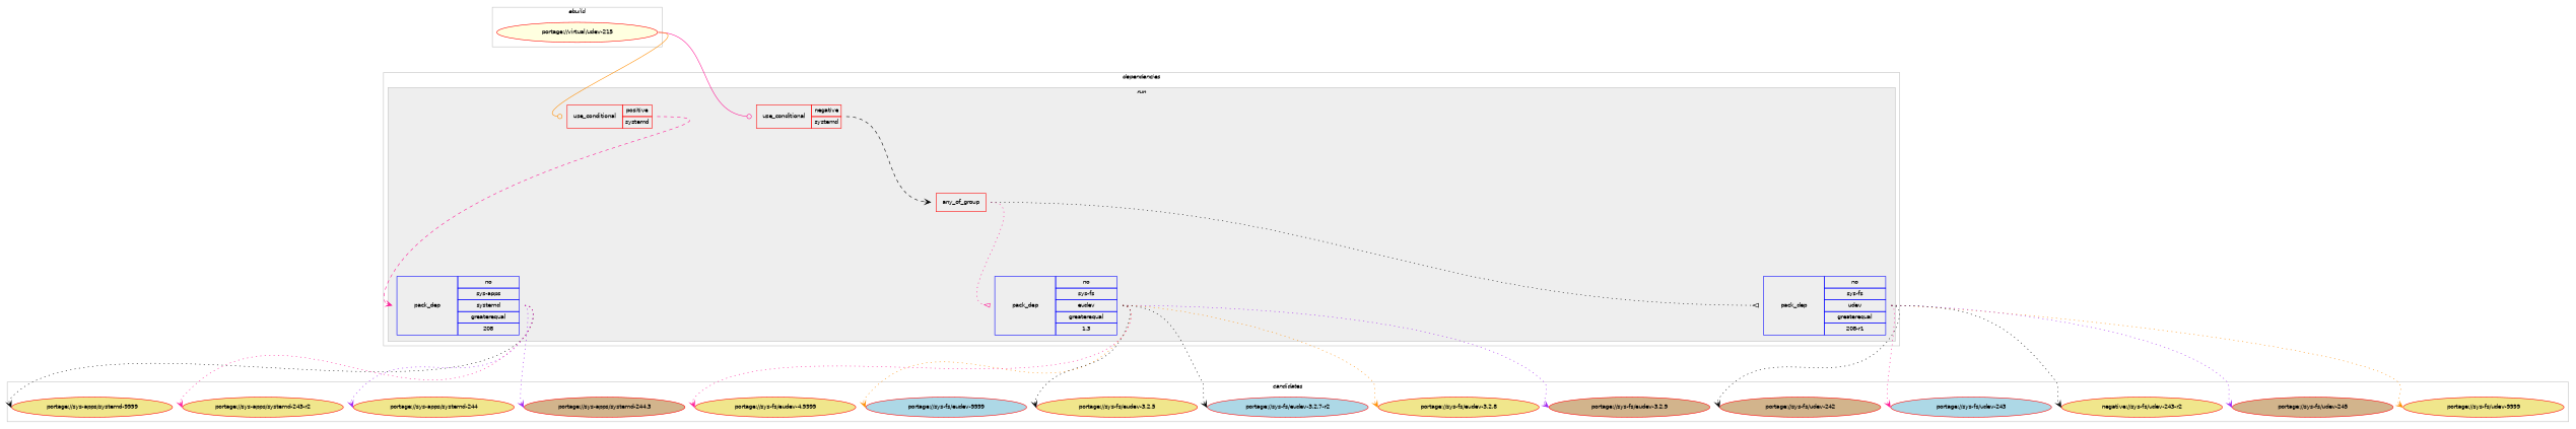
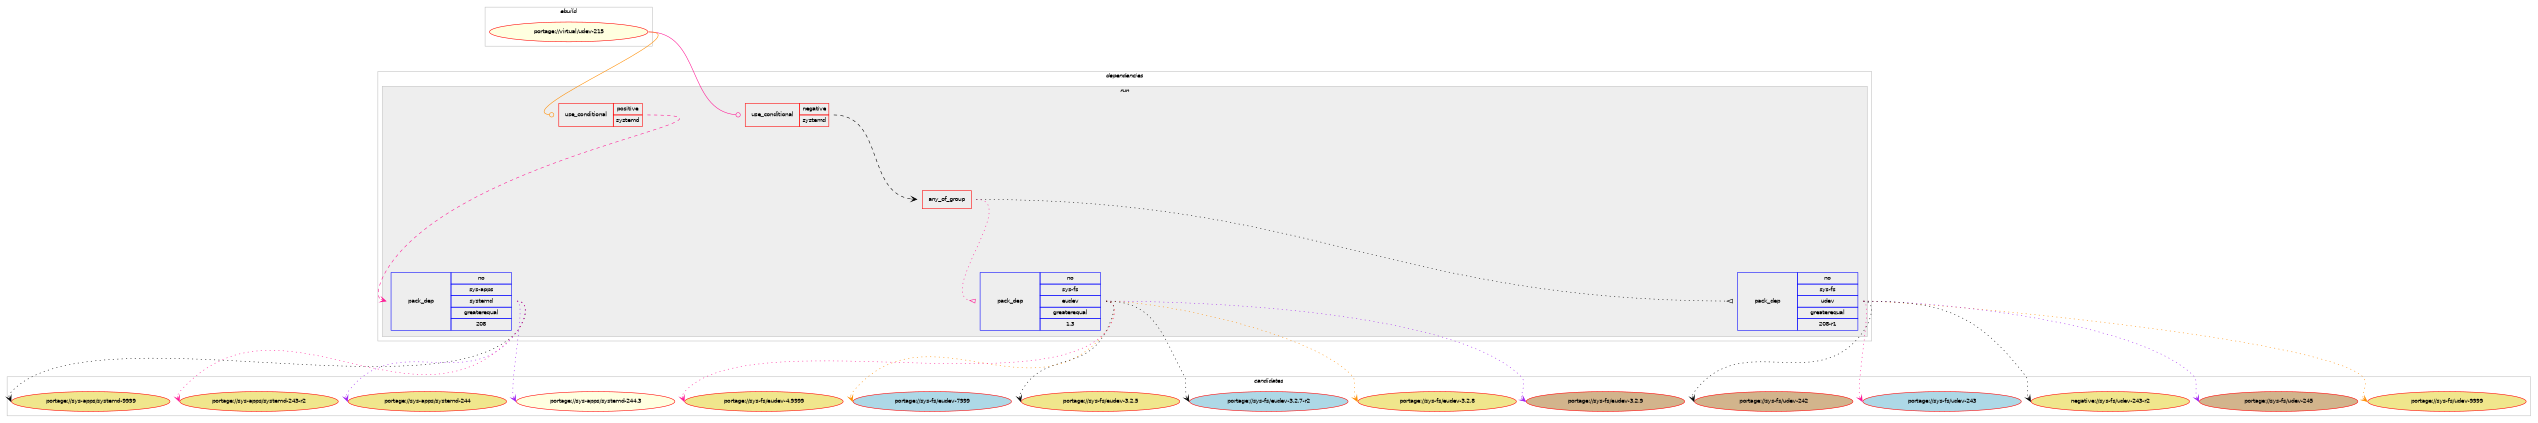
  digraph {
    compound=true
    concentrate=true
    fontname=Helvetica
    fontsize=10
    newrank=true
    rankdir=TB
    ranksep=1.5
    node [color=red fillcolor=khaki fontname=Helvetica fontsize=10 style=filled]
    edge [arrowhead=vee color=black headport=w style=dotted tailport=e weight=100]
    n1 [fillcolor=lightyellow label="portage://virtual/udev-215" width=4]
    n2 [color=blue label=<<TABLE BORDER="0" CELLBORDER="1" CELLSPACING="0" CELLPADDING="4" WIDTH="220"><TR><TD ROWSPAN="6" CELLPADDING="30">pack_dep</TD></TR><TR><TD WIDTH="110">no</TD></TR><TR><TD>sys-fs</TD></TR><TR><TD>eudev</TD></TR><TR><TD>greaterequal</TD></TR><TR><TD>1.3</TD></TR></TABLE>> shape=none fillcolor="" style=""]
    n3 [color=blue label=<<TABLE BORDER="0" CELLBORDER="1" CELLSPACING="0" CELLPADDING="4" WIDTH="220"><TR><TD ROWSPAN="6" CELLPADDING="30">pack_dep</TD></TR><TR><TD WIDTH="110">no</TD></TR><TR><TD>sys-fs</TD></TR><TR><TD>udev</TD></TR><TR><TD>greaterequal</TD></TR><TR><TD>208-r1</TD></TR></TABLE>> shape=none fillcolor="" style=""]
    n4 [label=<<TABLE BORDER="0" CELLBORDER="1" CELLSPACING="0" CELLPADDING="4"><TR><TD CELLPADDING="10">any_of_group</TD></TR></TABLE>> shape=none fillcolor="" style=""]
    n5 [label=<<TABLE BORDER="0" CELLBORDER="1" CELLSPACING="0" CELLPADDING="4"><TR><TD ROWSPAN="3" CELLPADDING="10">use_conditional</TD></TR><TR><TD>negative</TD></TR><TR><TD>systemd</TD></TR></TABLE>> shape=none fillcolor="" style=""]
    n6 [color=blue label=<<TABLE BORDER="0" CELLBORDER="1" CELLSPACING="0" CELLPADDING="4" WIDTH="220"><TR><TD ROWSPAN="6" CELLPADDING="30">pack_dep</TD></TR><TR><TD WIDTH="110">no</TD></TR><TR><TD>sys-apps</TD></TR><TR><TD>systemd</TD></TR><TR><TD>greaterequal</TD></TR><TR><TD>208</TD></TR></TABLE>> shape=none fillcolor="" style=""]
    n7 [label=<<TABLE BORDER="0" CELLBORDER="1" CELLSPACING="0" CELLPADDING="4"><TR><TD ROWSPAN="3" CELLPADDING="10">use_conditional</TD></TR><TR><TD>positive</TD></TR><TR><TD>systemd</TD></TR></TABLE>> shape=none fillcolor="" style=""]
-   n8 [fillcolor=lightblue label="portage://sys-fs/eudev-9999" width=4]
+   n8 [fillcolor=lightblue label="portage://sys-fs/eudev-7999" width=4]
    n9 [label="portage://sys-fs/eudev-4.9999" width=4]
    n10 [fillcolor=tan label="portage://sys-fs/eudev-3.2.9" width=4]
    n11 [label="portage://sys-fs/eudev-3.2.8" width=4]
    n12 [fillcolor=lightblue label="portage://sys-fs/eudev-3.2.7-r2" width=4]
    n13 [label="portage://sys-fs/eudev-3.2.5" width=4]
    n14 [label="portage://sys-fs/udev-9999" width=4]
    n15 [fillcolor=tan label="portage://sys-fs/udev-245" width=4]
    n16 [label="negative://sys-fs/udev-243-r2" width=4]
    n17 [fillcolor=lightblue label="portage://sys-fs/udev-243" width=4]
    n18 [fillcolor=tan label="portage://sys-fs/udev-242" width=4]
    n19 [label="portage://sys-apps/systemd-9999" width=4]
-   n20 [fillcolor=tan label="portage://sys-apps/systemd-244.3" width=4]
+   n20 [fillcolor=lightyellow label="portage://sys-apps/systemd-244.3" width=4]
    n21 [label="portage://sys-apps/systemd-244" width=4]
    n22 [label="portage://sys-apps/systemd-243-r2" width=4]
    subgraph cluster_1 {
      color=gray
      label=<<i>ebuild</i>>
      rank=same
      n1
    }
    subgraph cluster_2 {
      color=gray
      label=<<i>dependencies</i>>
      subgraph cluster_3 {
        color=gray
        fillcolor="#eeeeee"
        label=<<i>compile</i>>
        style=filled
      }
      subgraph cluster_4 {
        color=gray
        fillcolor="#eeeeee"
        label=<<i>compile and run</i>>
        style=filled
      }
      subgraph cluster_5 {
        color=gray
        fillcolor="#eeeeee"
        label=<<i>run</i>>
        style=filled
        subgraph sub_6 {
          color=gray
          fillcolor="#eeeeee"
          label=<<i>run</i>>
          style=filled
          n5
          subgraph sub_7 {
            color=gray
            fillcolor="#eeeeee"
            label=<<i>run</i>>
            style=filled
            n4
            subgraph sub_8 {
              color=gray
              fillcolor="#eeeeee"
              label=<<i>run</i>>
              style=filled
              n2
            }
            subgraph sub_9 {
              color=gray
              fillcolor="#eeeeee"
              label=<<i>run</i>>
              style=filled
              n3
            }
          }
        }
        subgraph sub_10 {
          color=gray
          fillcolor="#eeeeee"
          label=<<i>run</i>>
          style=filled
          n7
          subgraph sub_11 {
            color=gray
            fillcolor="#eeeeee"
            label=<<i>run</i>>
            style=filled
            n6
          }
        }
      }
    }
    subgraph cluster_12 {
      color=gray
      label=<<i>candidates</i>>
      rank=same
      subgraph sub_13 {
        color=black
        label=<<i>candidates</i>>
        nodesep=1
        rank=same
        n8
        n9
        n10
        n11
        n12
        n13
      }
      subgraph sub_14 {
        color=black
        label=<<i>candidates</i>>
        nodesep=1
        rank=same
        n14
        n15
        n16
        n17
        n18
      }
      subgraph sub_15 {
        color=black
        label=<<i>candidates</i>>
        nodesep=1
        rank=same
        n19
        n20
        n21
        n22
      }
    }
    n1 -> n5 [arrowhead=odot color=deeppink style=solid weight=20]
    n1 -> n7 [arrowhead=odot color=darkorange style=solid weight=20]
    n2 -> n8 [color=darkorange]
    n2 -> n9 [color=deeppink]
    n2 -> n10 [color=purple]
    n2 -> n11 [color=darkorange]
    n2 -> n12
    n2 -> n13
    n3 -> n14 [color=darkorange]
    n3 -> n15 [color=purple]
    n3 -> n16
    n3 -> n17 [color=deeppink]
    n3 -> n18
    n4 -> n2 [arrowhead=oinv color=deeppink weight=20]
    n4 -> n3 [arrowhead=oinv weight=20]
    n5 -> n4 [style=dashed weight=20]
    n6 -> n19
    n6 -> n20 [color=purple]
    n6 -> n21 [color=purple]
    n6 -> n22 [color=deeppink]
    n7 -> n6 [color=deeppink style=dashed weight=20]
  }
